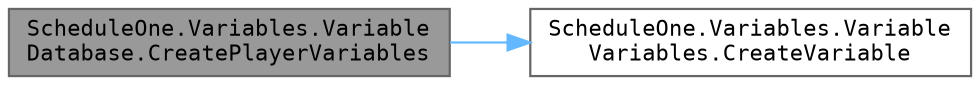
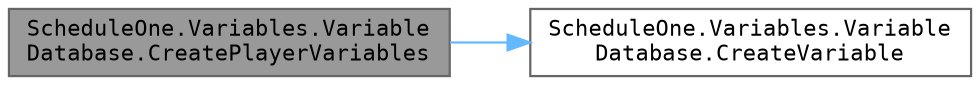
  digraph {
    rankdir=LR
    fontname="DejaVu Sans Mono"
    node [fontname="DejaVu Sans Mono" fontsize=10 shape=box style=filled]
    n1 [color=gray40 fillcolor=grey60 fontcolor=black height=0.2 label="ScheduleOne.Variables.Variable\lDatabase.CreatePlayerVariables" width=0.4]
-   n2 [color=grey40 fillcolor=white height=0.2 label="ScheduleOne.Variables.Variable\lVariables.CreateVariable" width=0.4]
+   n2 [color=grey40 fillcolor=white height=0.2 label="ScheduleOne.Variables.Variable\lDatabase.CreateVariable" width=0.4]
    n1 -> n2 [color=steelblue1 fontname="DejaVu Sans Mono" fontsize=10 labelfontname=Helvetica labelfontsize=10 style=solid]
  }
